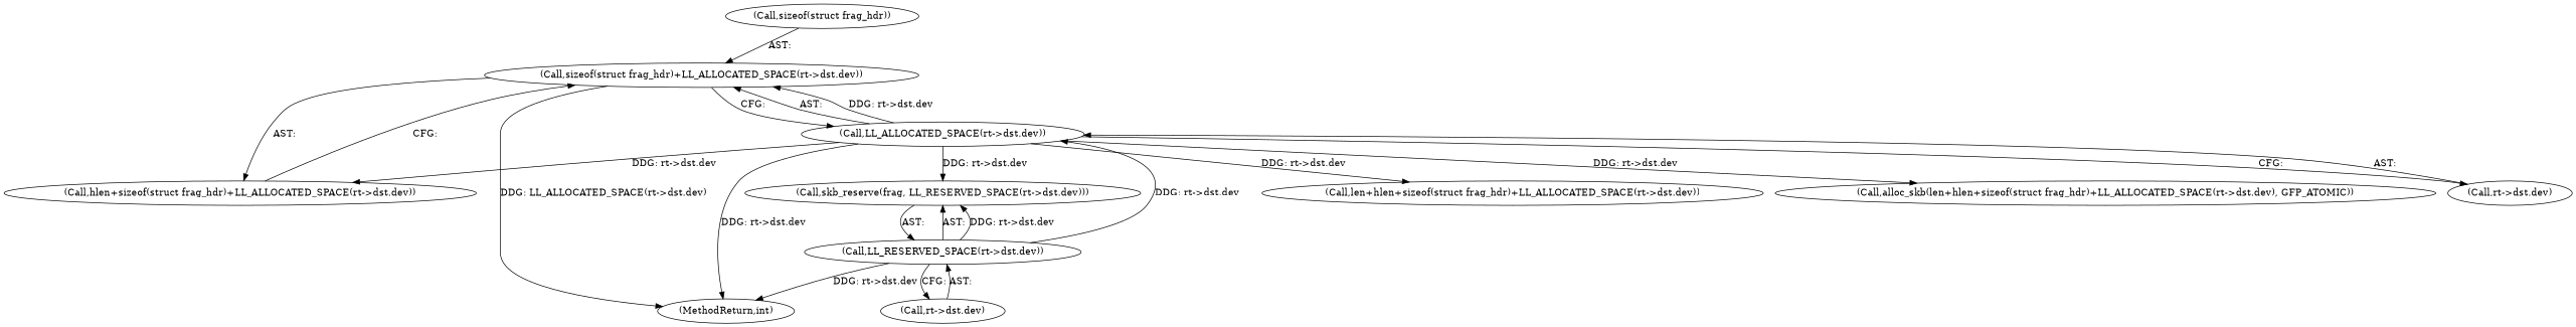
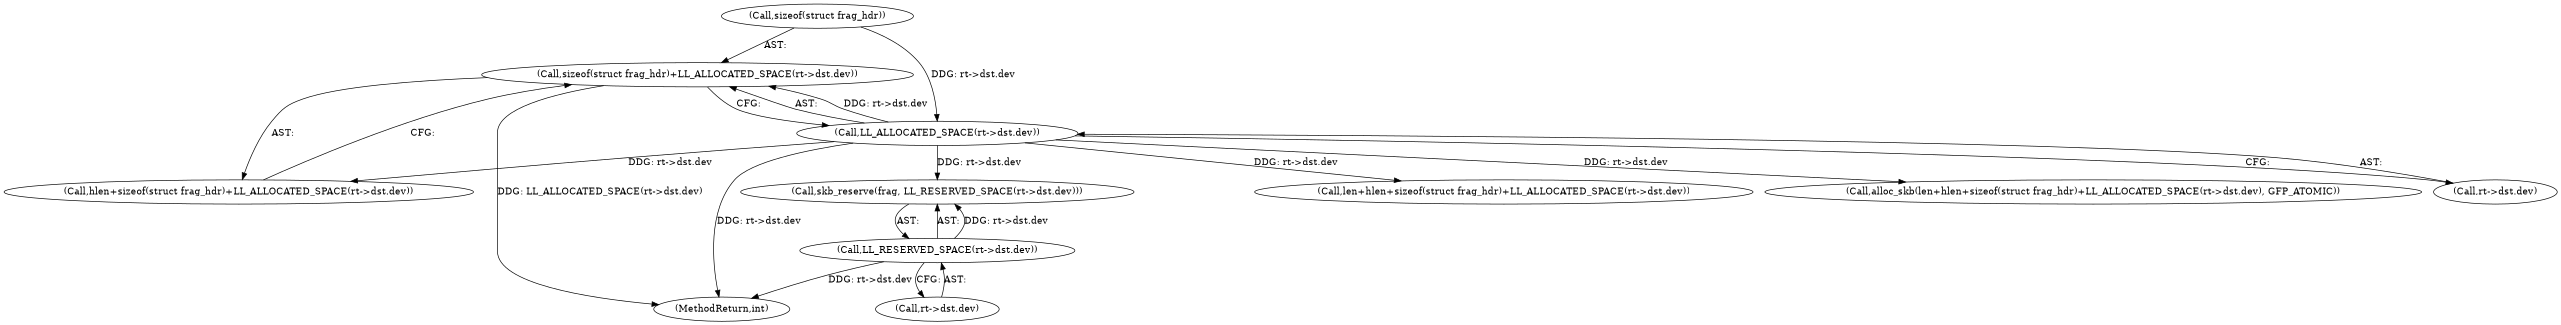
  digraph {
    n1 [label="(Call,sizeof(struct frag_hdr)+LL_ALLOCATED_SPACE(rt->dst.dev))"]
    n2 [label="(Call,LL_ALLOCATED_SPACE(rt->dst.dev))"]
    n3 [label="(Call,hlen+sizeof(struct frag_hdr)+LL_ALLOCATED_SPACE(rt->dst.dev))"]
    n4 [label="(MethodReturn,int)"]
    n5 [label="(Call,len+hlen+sizeof(struct frag_hdr)+LL_ALLOCATED_SPACE(rt->dst.dev))"]
    n6 [label="(Call,alloc_skb(len+hlen+sizeof(struct frag_hdr)+LL_ALLOCATED_SPACE(rt->dst.dev), GFP_ATOMIC))"]
    n7 [label="(Call,rt->dst.dev)"]
    n8 [label="(Call,skb_reserve(frag, LL_RESERVED_SPACE(rt->dst.dev)))"]
    n9 [label="(Call,LL_RESERVED_SPACE(rt->dst.dev))"]
    n10 [label="(Call,rt->dst.dev)"]
    n11 [label="(Call,sizeof(struct frag_hdr))"]
    n1 -> n2 [label="CFG: "]
    n1 -> n3 [label="AST: "]
    n1 -> n4 [label="DDG: LL_ALLOCATED_SPACE(rt->dst.dev)"]
    n2 -> n1 [label="AST: "]
    n2 -> n1 [label="DDG: rt->dst.dev"]
    n2 -> n3 [label="DDG: rt->dst.dev"]
    n2 -> n4 [label="DDG: rt->dst.dev"]
    n2 -> n5 [label="DDG: rt->dst.dev"]
    n2 -> n6 [label="DDG: rt->dst.dev"]
    n2 -> n7 [label="CFG: "]
    n2 -> n8 [label="DDG: rt->dst.dev"]
    n3 -> n1 [label="CFG: "]
    n7 -> n2 [label="AST: "]
    n8 -> n9 [label="AST: "]
-   n9 -> n2 [label="DDG: rt->dst.dev"]
+   n11 -> n2 [label="DDG: rt->dst.dev"]
    n9 -> n4 [label="DDG: rt->dst.dev"]
    n9 -> n8 [label="AST: "]
    n9 -> n8 [label="DDG: rt->dst.dev"]
    n9 -> n10 [label="CFG: "]
    n10 -> n9 [label="AST: "]
    n11 -> n1 [label="AST: "]
  }
